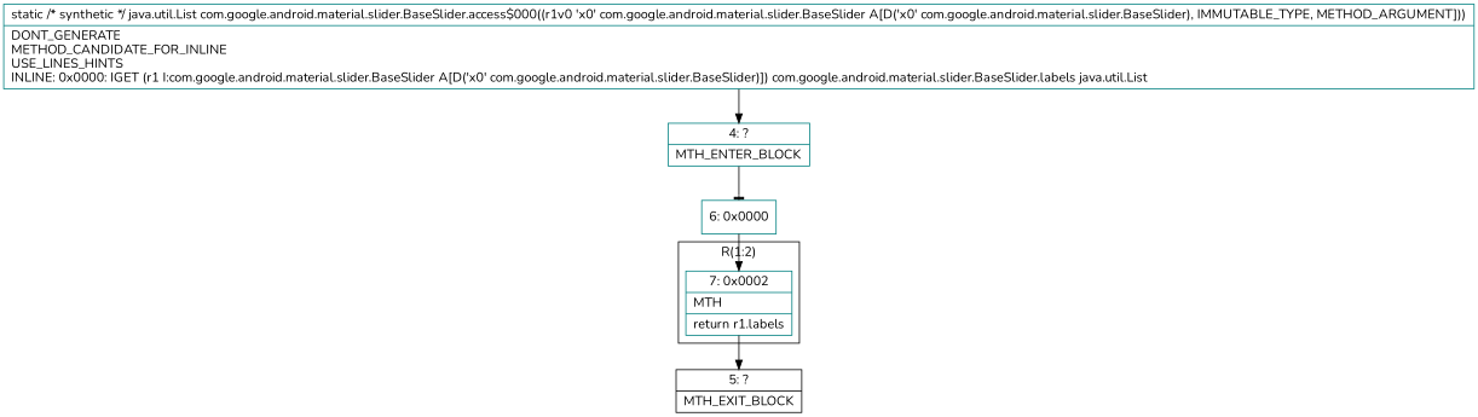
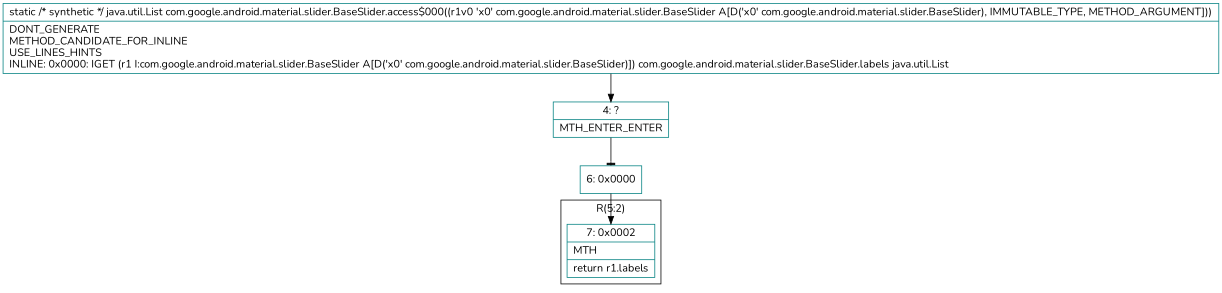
  digraph {
    fontname=Nunito
    node [color=teal fontname=Nunito shape=record]
    edge [arrowhead=normal fontname=Nunito]
    n1 [label="{7\:\ 0x0002|MTH\l|return r1.labels\l}"]
-   n2 [color=black label="{5\:\ ?|MTH_EXIT_BLOCK\l}"]
-   n3 [label="{4\:\ ?|MTH_ENTER_BLOCK\l}"]
+   n3 [label="{4\:\ ?|MTH_ENTER_ENTER\l}"]
    n4 [label="{6\:\ 0x0000}"]
    n5 [label="{static \/* synthetic *\/ java.util.List com.google.android.material.slider.BaseSlider.access$000((r1v0 'x0' com.google.android.material.slider.BaseSlider A[D('x0' com.google.android.material.slider.BaseSlider), IMMUTABLE_TYPE, METHOD_ARGUMENT]))  | DONT_GENERATE\lMETHOD_CANDIDATE_FOR_INLINE\lUSE_LINES_HINTS\lINLINE: 0x0000: IGET  (r1 I:com.google.android.material.slider.BaseSlider A[D('x0' com.google.android.material.slider.BaseSlider)]) com.google.android.material.slider.BaseSlider.labels java.util.List\l}"]
    subgraph cluster_1 {
-     label="R(1:2)"
+     label="R(5:2)"
      n1
    }
-   n1 -> n2
    n3 -> n4 [arrowhead=tee]
    n4 -> n1
    n5 -> n3
  }
